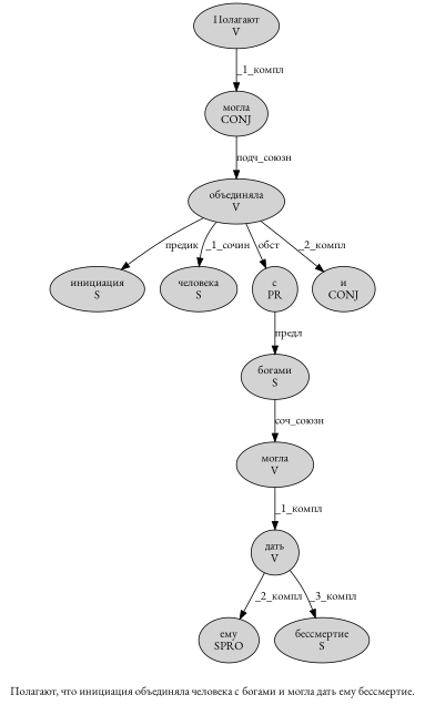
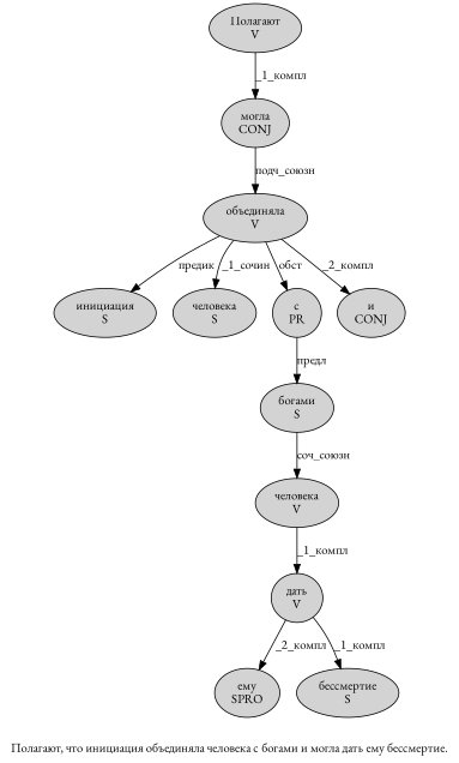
  digraph {
    fontname="EB Garamond"
    label="Полагают, что инициация объединяла человека с богами и могла дать ему бессмертие."
    node [fillcolor=lightgray fontname="EB Garamond" penwidth=1 shape=ellipse style=filled]
    edge [fontname="EB Garamond"]
    n1 [label="Полагают\nV"]
    n2 [label="могла\nCONJ"]
    n3 [label="объединяла\nV"]
    n4 [label="инициация\nS"]
    n5 [label="человека\nS"]
    n6 [label="с\nPR"]
    n7 [label="и\nCONJ"]
    n8 [label="богами\nS"]
-   n9 [label="могла\nV"]
+   n9 [label="человека\nV"]
    n10 [label="дать\nV"]
    n11 [label="ему\nSPRO"]
    n12 [label="бессмертие\nS"]
    n1 -> n2 [label="_1_компл"]
    n2 -> n3 [label="подч_союзн"]
    n3 -> n4 [label="предик"]
    n3 -> n5 [label="_1_сочин"]
    n3 -> n6 [label="обст"]
    n3 -> n7 [label="_2_компл"]
    n6 -> n8 [label="предл"]
    n8 -> n9 [label="соч_союзн"]
    n9 -> n10 [label="_1_компл"]
    n10 -> n11 [label="_2_компл"]
-   n10 -> n12 [label="_3_компл"]
+   n10 -> n12 [label="_1_компл"]
  }
